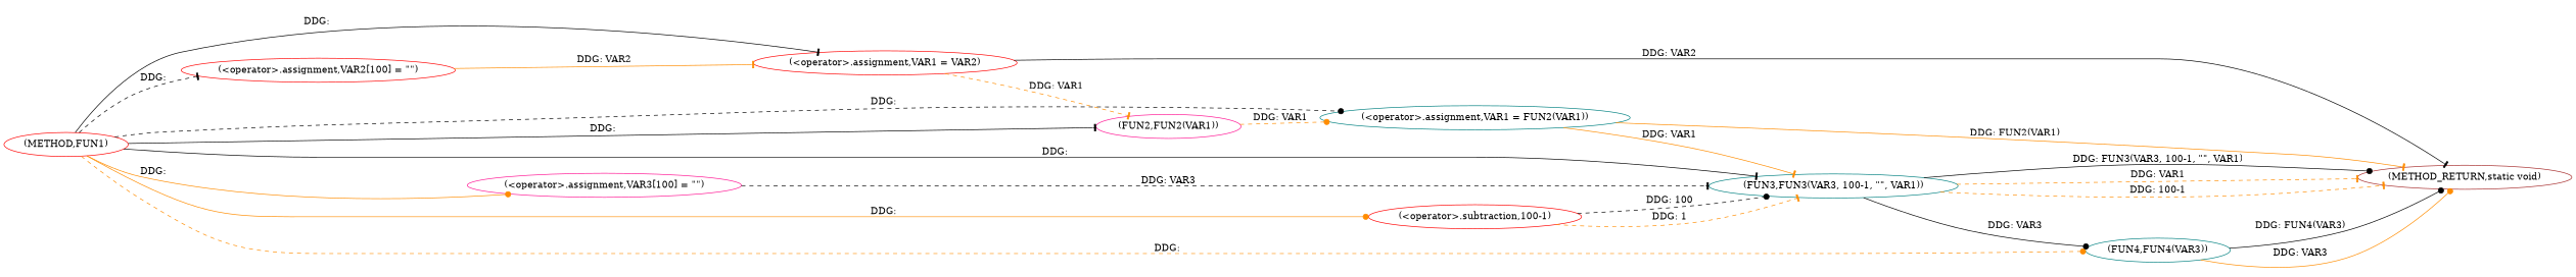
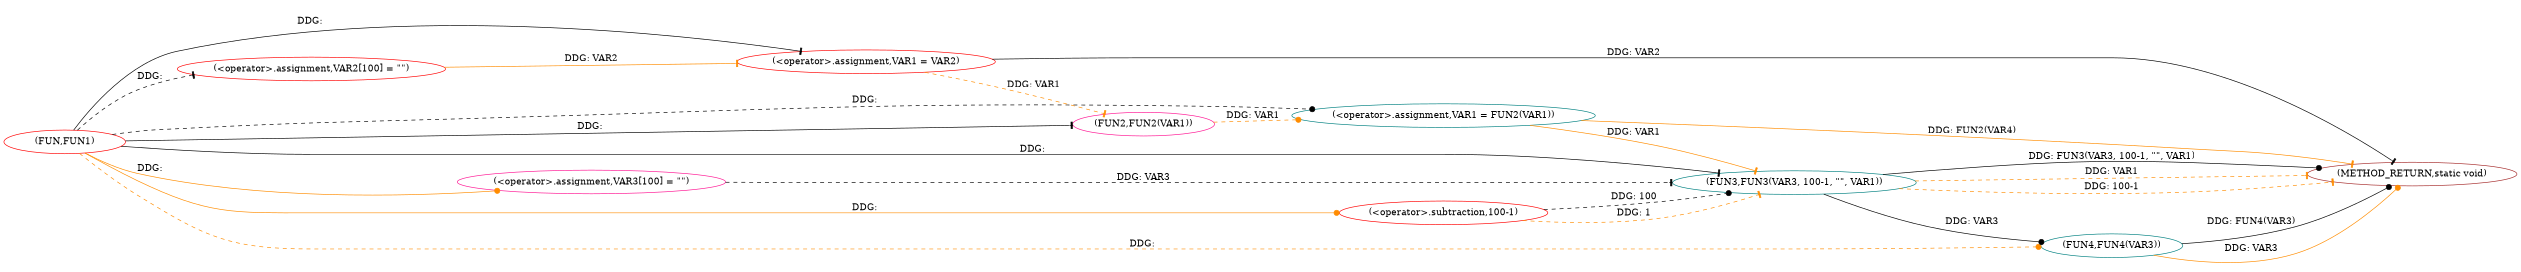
  digraph {
    rankdir=LR
    node [color=red]
    edge [arrowhead=tee color=darkorange style=solid]
-   n1 [label="(METHOD,FUN1)"]
+   n1 [label="(FUN,FUN1)"]
    n2 [label="(<operator>.assignment,VAR2[100] = \"\")"]
    n3 [label="(<operator>.assignment,VAR1 = VAR2)"]
    n4 [color=teal label="(<operator>.assignment,VAR1 = FUN2(VAR1))"]
    n5 [color=deeppink label="(FUN2,FUN2(VAR1))"]
    n6 [color=deeppink label="(<operator>.assignment,VAR3[100] = \"\")"]
    n7 [color=teal label="(FUN3,FUN3(VAR3, 100-1, \"\", VAR1))"]
    n8 [label="(<operator>.subtraction,100-1)"]
    n9 [color=teal label="(FUN4,FUN4(VAR3))"]
    n10 [color=brown label="(METHOD_RETURN,static void)"]
    n1 -> n2 [color=black label="DDG: " style=dashed]
    n1 -> n3 [color=black label="DDG: "]
    n1 -> n4 [arrowhead=dot color=black label="DDG: " style=dashed]
    n1 -> n5 [color=black label="DDG: "]
    n1 -> n6 [arrowhead=dot label="DDG: "]
    n1 -> n7 [color=black label="DDG: "]
    n1 -> n8 [arrowhead=dot label="DDG: "]
    n1 -> n9 [arrowhead=dot label="DDG: " style=dashed]
    n2 -> n3 [label="DDG: VAR2"]
    n3 -> n5 [label="DDG: VAR1" style=dashed]
    n3 -> n10 [color=black label="DDG: VAR2"]
    n4 -> n7 [label="DDG: VAR1"]
-   n4 -> n10 [label="DDG: FUN2(VAR1)"]
+   n4 -> n10 [label="DDG: FUN2(VAR4)"]
    n5 -> n4 [arrowhead=dot label="DDG: VAR1" style=dashed]
    n6 -> n7 [color=black label="DDG: VAR3" style=dashed]
    n7 -> n9 [arrowhead=dot color=black label="DDG: VAR3"]
    n7 -> n10 [label="DDG: VAR1" style=dashed]
    n7 -> n10 [label="DDG: 100-1" style=dashed]
    n7 -> n10 [arrowhead=dot color=black label="DDG: FUN3(VAR3, 100-1, \"\", VAR1)"]
    n8 -> n7 [arrowhead=dot color=black label="DDG: 100" style=dashed]
    n8 -> n7 [label="DDG: 1" style=dashed]
    n9 -> n10 [arrowhead=dot color=black label="DDG: FUN4(VAR3)"]
    n9 -> n10 [arrowhead=dot label="DDG: VAR3"]
  }
